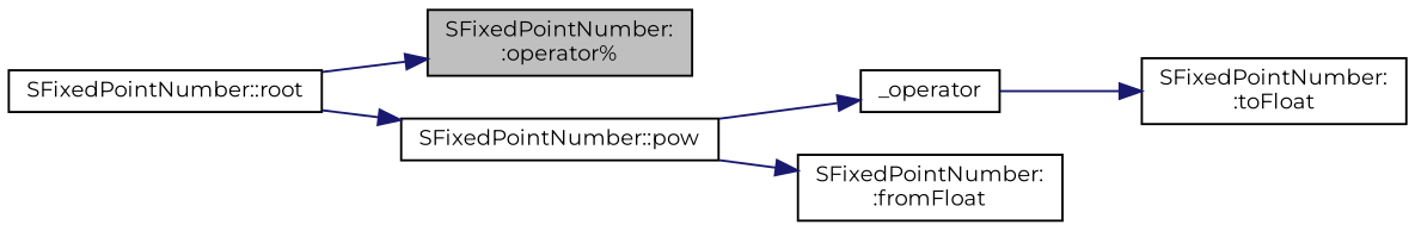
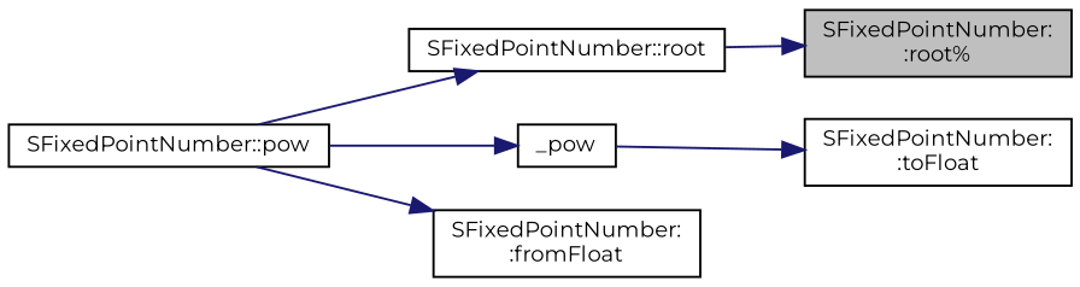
  digraph {
    fontname=Montserrat
    rankdir=LR
    node [color=black fontname=Montserrat fontsize=10 shape=record]
    edge [color=midnightblue fontname=Montserrat fontsize=10 labelfontname=FreeSans labelfontsize=10 style=solid]
-   n1 [fillcolor=grey75 fontcolor=black height=0.2 label="SFixedPointNumber:\l:operator%" style=filled width=0.4]
+   n1 [fillcolor=grey75 fontcolor=black height=0.2 label="SFixedPointNumber:\l:root%" style=filled width=0.4]
    n2 [height=0.2 label="SFixedPointNumber::root" width=0.4]
    n3 [height=0.2 label="SFixedPointNumber::pow" width=0.4]
-   n4 [height=0.2 label=_operator width=0.4]
+   n4 [height=0.2 label=_pow width=0.4]
    n5 [height=0.2 label="SFixedPointNumber:\l:fromFloat" width=0.4]
    n6 [height=0.2 label="SFixedPointNumber:\l:toFloat" width=0.4]
    n2 -> n1
-   n2 -> n3
+   n3 -> n2
    n3 -> n4
    n3 -> n5
    n4 -> n6
  }
